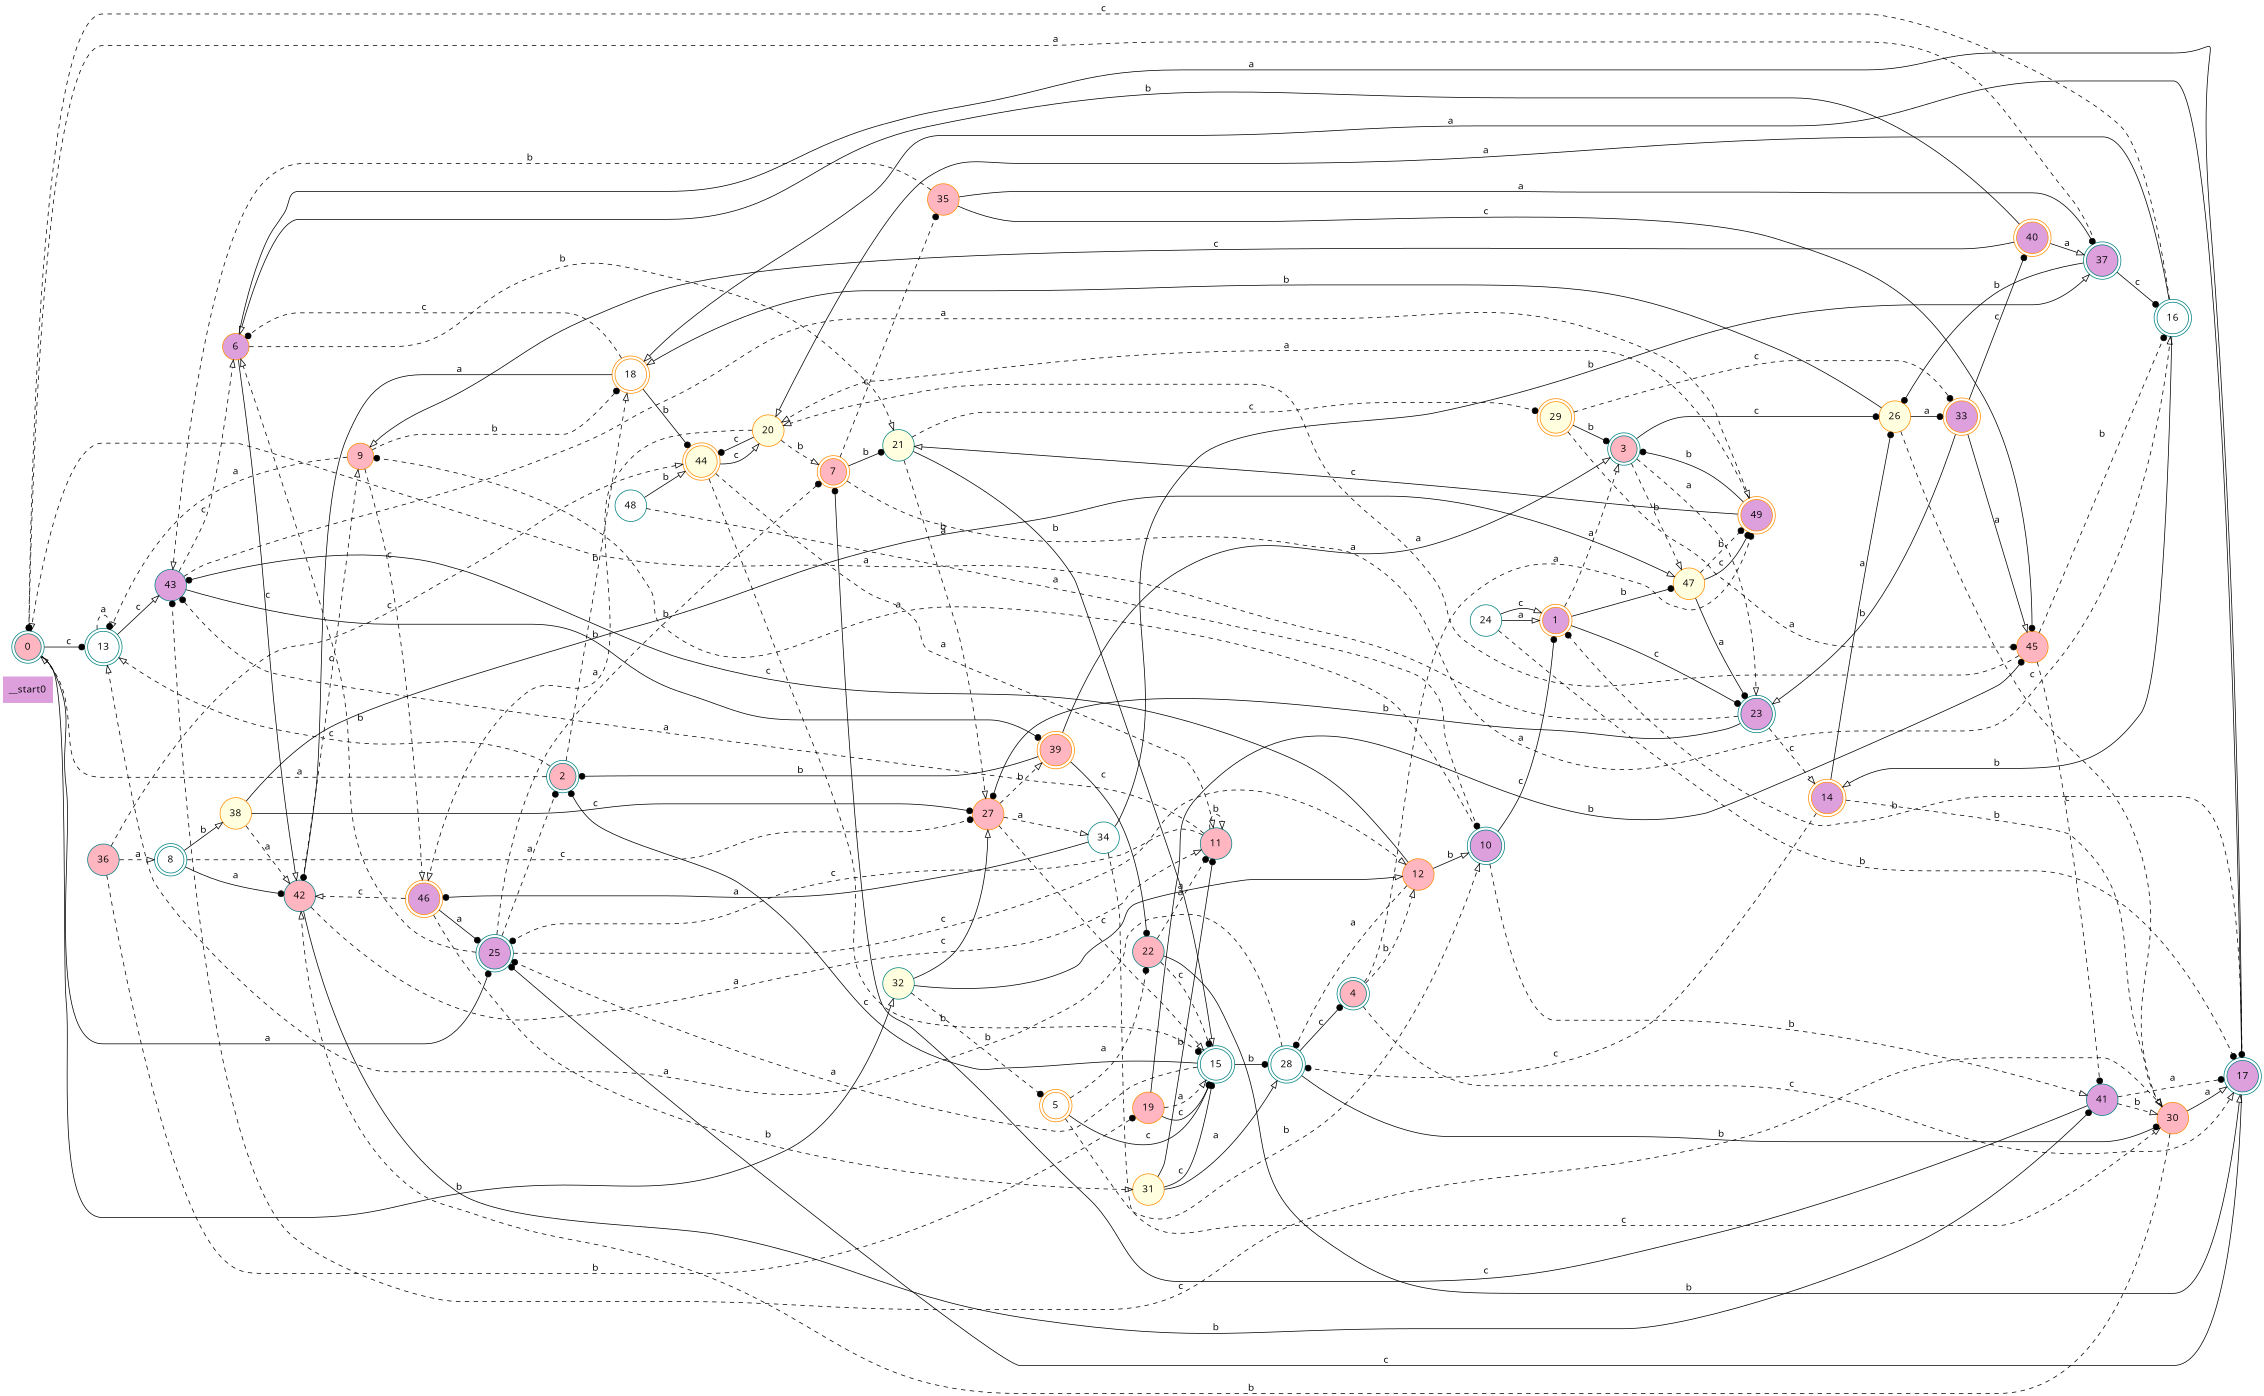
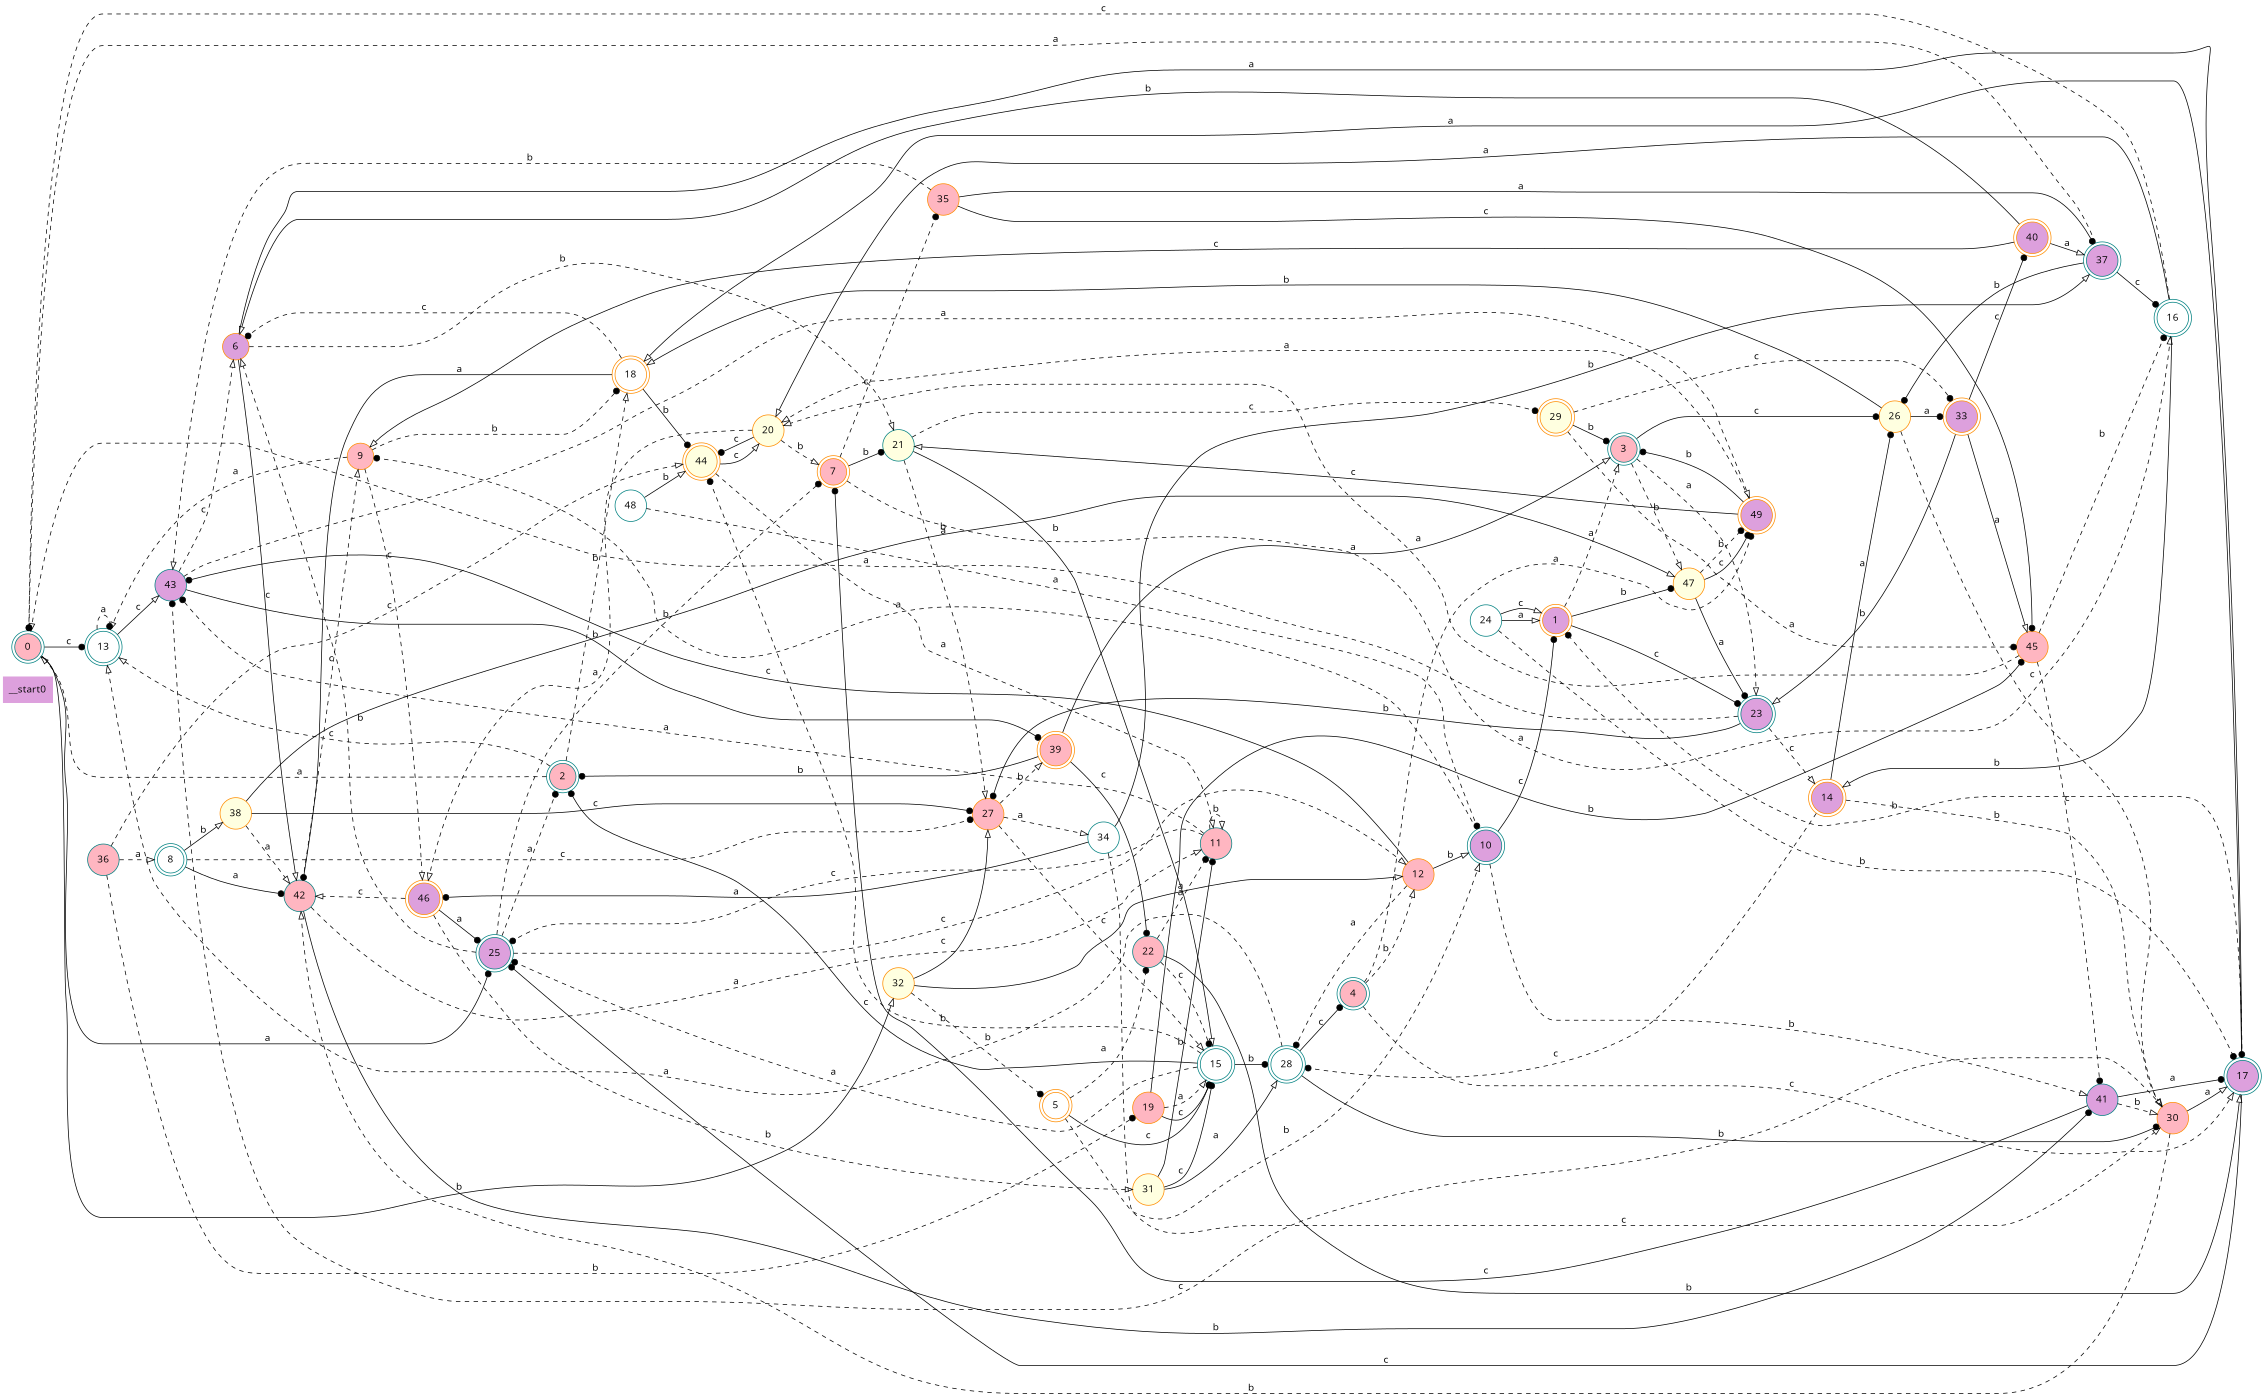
  digraph {
    fontname="Open Sans"
    rankdir=LR
    node [color=darkorange fillcolor=lightpink fontname="Open Sans" shape=doublecircle style="rounded,filled"]
    edge [arrowhead=dot fontname="Open Sans" style=dashed]
    __start0 [fillcolor=plum shape=none style=filled]
    n2 [color=teal label=0]
    n3 [color=teal fillcolor=white label=13]
    n4 [color=teal fillcolor=plum label=25]
-   n5 [color=teal fillcolor=lightyellow label=32 shape=circle style=filled]
+   n5 [fillcolor=lightyellow label=32 shape=circle style=filled]
    n6 [color=teal fillcolor=plum label=43 shape=circle style=filled]
    n7 [color=teal label=2]
    n8 [label=12 shape=circle style=filled]
    n9 [fillcolor=plum label=6 shape=circle style=filled]
    n10 [label=7]
    n11 [fillcolor=white label=5]
    n12 [label=27 shape=circle style=filled]
    n13 [fillcolor=plum label=1]
    n14 [color=teal label=3]
    n15 [color=teal fillcolor=plum label=23]
    n16 [fillcolor=lightyellow label=47 shape=circle style=filled]
    n17 [fillcolor=lightyellow label=26 shape=circle style=filled]
    n18 [fillcolor=plum label=14]
    n19 [fillcolor=plum label=49]
    n20 [fillcolor=white label=18]
    n21 [color=teal label=42 shape=circle style=filled]
    n22 [fillcolor=lightyellow label=44]
    n23 [label=30 shape=circle style=filled]
    n24 [fillcolor=plum label=33]
    n25 [color=teal label=4]
    n26 [color=teal fillcolor=plum label=17]
    n27 [color=teal fillcolor=plum label=10]
    n28 [color=teal fillcolor=white label=28]
    n29 [color=teal fillcolor=lightyellow label=21 shape=circle style=filled]
    n30 [fillcolor=lightyellow label=20 shape=circle style=filled]
    n31 [color=teal fillcolor=white label=15]
    n32 [color=teal label=22 shape=circle style=filled]
    n33 [label=9 shape=circle style=filled]
    n34 [color=teal fillcolor=plum label=41 shape=circle style=filled]
    n35 [color=teal label=11 shape=circle style=filled]
    n36 [fillcolor=lightyellow label=29]
    n37 [color=teal fillcolor=white label=16]
    n38 [label=35 shape=circle style=filled]
    n39 [label=45 shape=circle style=filled]
    n40 [color=teal fillcolor=plum label=37]
    n41 [color=teal fillcolor=white label=8]
    n42 [fillcolor=lightyellow label=38 shape=circle style=filled]
    n43 [color=teal fillcolor=white label=34 shape=circle style=filled]
    n44 [label=39]
    n45 [fillcolor=plum label=46]
    n46 [fillcolor=lightyellow label=31 shape=circle style=filled]
    n47 [label=19 shape=circle style=filled]
    n48 [color=teal fillcolor=white label=24 shape=circle style=filled]
    n49 [fillcolor=plum label=40]
    n50 [color=teal label=36 shape=circle style=filled]
    n51 [color=teal fillcolor=white label=48 shape=circle style=filled]
    n2 -> n3 [label=c style=solid]
    n2 -> n4 [label=a style=solid]
    n2 -> n5 [arrowhead=onormal label=b style=solid]
    n3 -> n3 [label=a]
    n3 -> n6 [arrowhead=onormal label=c style=solid]
    n4 -> n7 [label=a]
    n4 -> n8 [arrowhead=onormal label=c]
    n4 -> n9 [arrowhead=onormal label=b]
    n4 -> n10 [label=b]
    n5 -> n8 [arrowhead=onormal label=a style=solid]
    n5 -> n11 [label=b]
    n5 -> n12 [arrowhead=onormal label=c style=solid]
    n6 -> n9 [arrowhead=onormal label=c]
    n6 -> n19 [arrowhead=onormal label=a]
    n6 -> n44 [label=b style=solid]
    n7 -> n2 [arrowhead=onormal label=a]
    n7 -> n3 [arrowhead=onormal label=c]
    n7 -> n20 [arrowhead=onormal label=b]
    n8 -> n6 [label=c style=solid]
    n8 -> n27 [arrowhead=onormal label=b style=solid]
    n8 -> n28 [label=a]
    n9 -> n21 [arrowhead=onormal label=c style=solid]
    n9 -> n26 [label=a style=solid]
    n9 -> n29 [arrowhead=onormal label=b]
    n10 -> n29 [label=b style=solid]
    n10 -> n37 [arrowhead=onormal label=a]
    n10 -> n38 [label=c]
    n11 -> n27 [arrowhead=onormal label=b]
    n11 -> n31 [label=c style=solid]
    n11 -> n32 [label=a]
    n12 -> n31 [arrowhead=onormal label=c]
    n12 -> n43 [arrowhead=onormal label=a]
    n12 -> n44 [arrowhead=onormal label=b]
    n13 -> n14 [arrowhead=onormal label=a]
    n13 -> n15 [label=c style=solid]
    n13 -> n16 [label=b style=solid]
    n14 -> n15 [arrowhead=onormal label=a]
    n14 -> n16 [arrowhead=onormal label=b]
    n14 -> n17 [label=c style=solid]
    n15 -> n2 [arrowhead=onormal label=a]
    n15 -> n12 [label=b style=solid]
    n15 -> n18 [arrowhead=onormal label=c]
    n16 -> n15 [label=a style=solid]
    n16 -> n19 [label=b]
    n16 -> n19 [label=c style=solid]
    n17 -> n20 [arrowhead=onormal label=b style=solid]
    n17 -> n23 [arrowhead=onormal label=c]
    n17 -> n24 [label=a style=solid]
    n18 -> n17 [label=a style=solid]
    n18 -> n23 [arrowhead=onormal label=b]
    n18 -> n28 [label=c]
    n19 -> n14 [label=b style=solid]
    n19 -> n29 [arrowhead=onormal label=c style=solid]
    n19 -> n30 [arrowhead=onormal label=a]
    n20 -> n9 [label=c]
    n20 -> n21 [label=a style=solid]
    n20 -> n22 [label=b style=solid]
    n21 -> n33 [arrowhead=onormal label=c]
    n21 -> n34 [label=b style=solid]
    n21 -> n35 [arrowhead=onormal label=a]
    n22 -> n30 [arrowhead=onormal label=c style=solid]
-   n22 -> n31 [label=b]
+   n31 -> n22 [label=b]
    n22 -> n35 [arrowhead=onormal label=a]
    n23 -> n6 [label=c]
    n23 -> n21 [arrowhead=onormal label=b]
    n23 -> n26 [arrowhead=onormal label=a style=solid]
    n24 -> n15 [arrowhead=onormal label=b style=solid]
    n24 -> n39 [arrowhead=onormal label=a style=solid]
    n24 -> n49 [label=c style=solid]
    n25 -> n8 [arrowhead=onormal label=b]
    n25 -> n19 [label=a]
    n25 -> n26 [arrowhead=onormal label=c]
    n26 -> n4 [label=c style=solid]
    n26 -> n13 [label=b]
    n26 -> n20 [arrowhead=onormal label=a style=solid]
    n27 -> n13 [label=c style=solid]
    n27 -> n33 [label=a]
    n27 -> n34 [arrowhead=onormal label=b]
    n28 -> n3 [arrowhead=onormal label=a]
    n28 -> n23 [label=b style=solid]
    n28 -> n25 [label=c style=solid]
    n29 -> n12 [arrowhead=onormal label=a]
    n29 -> n31 [arrowhead=onormal label=b style=solid]
    n29 -> n36 [label=c]
    n30 -> n10 [arrowhead=onormal label=b]
    n30 -> n22 [label=c style=solid]
    n30 -> n45 [arrowhead=onormal label=a]
    n31 -> n4 [label=a]
    n31 -> n7 [label=c style=solid]
    n31 -> n28 [label=b style=solid]
    n32 -> n26 [arrowhead=onormal label=b style=solid]
    n32 -> n31 [label=c]
    n32 -> n35 [label=a]
    n33 -> n3 [arrowhead=onormal label=a]
    n33 -> n20 [label=b]
    n33 -> n45 [arrowhead=onormal label=c]
    n34 -> n10 [label=c style=solid]
    n34 -> n23 [arrowhead=onormal label=b]
-   n34 -> n26 [label=a]
+   n34 -> n26 [label=a style=solid]
    n35 -> n4 [label=c]
    n35 -> n6 [label=a]
    n35 -> n35 [arrowhead=onormal label=b]
    n36 -> n14 [label=b style=solid]
    n36 -> n24 [label=c]
    n36 -> n39 [label=a]
    n37 -> n2 [label=c]
    n37 -> n18 [arrowhead=onormal label=b style=solid]
    n37 -> n30 [arrowhead=onormal label=a style=solid]
    n38 -> n6 [arrowhead=onormal label=b]
    n38 -> n39 [label=c style=solid]
    n38 -> n40 [label=a style=solid]
    n39 -> n30 [arrowhead=onormal label=a]
    n39 -> n34 [label=c]
    n39 -> n37 [label=b]
    n40 -> n2 [label=a]
    n40 -> n17 [label=b style=solid]
    n40 -> n37 [label=c style=solid]
    n41 -> n12 [label=c]
    n41 -> n21 [label=a style=solid]
    n41 -> n42 [arrowhead=onormal label=b style=solid]
    n42 -> n12 [label=c style=solid]
    n42 -> n16 [arrowhead=onormal label=b style=solid]
    n42 -> n21 [arrowhead=onormal label=a]
    n43 -> n23 [arrowhead=onormal label=c]
    n43 -> n40 [arrowhead=onormal label=b style=solid]
    n43 -> n45 [label=a style=solid]
    n44 -> n7 [label=b style=solid]
    n44 -> n14 [arrowhead=onormal label=a style=solid]
    n44 -> n32 [label=c style=solid]
    n45 -> n4 [label=a style=solid]
    n45 -> n21 [arrowhead=onormal label=c]
    n45 -> n46 [arrowhead=onormal label=b]
    n46 -> n28 [arrowhead=onormal label=a style=solid]
    n46 -> n31 [label=c style=solid]
    n46 -> n35 [label=b style=solid]
    n47 -> n31 [arrowhead=onormal label=a]
    n47 -> n31 [label=c style=solid]
    n47 -> n39 [label=b style=solid]
    n48 -> n13 [arrowhead=onormal label=a style=solid]
    n48 -> n13 [arrowhead=onormal label=c style=solid]
    n48 -> n26 [label=b]
    n49 -> n9 [arrowhead=onormal label=b style=solid]
    n49 -> n33 [arrowhead=onormal label=c style=solid]
    n49 -> n40 [arrowhead=onormal label=a style=solid]
    n50 -> n22 [arrowhead=onormal label=c]
    n50 -> n41 [arrowhead=onormal label=a]
    n50 -> n47 [label=b]
    n51 -> n22 [arrowhead=onormal label=b style=solid]
    n51 -> n27 [label=a]
  }
